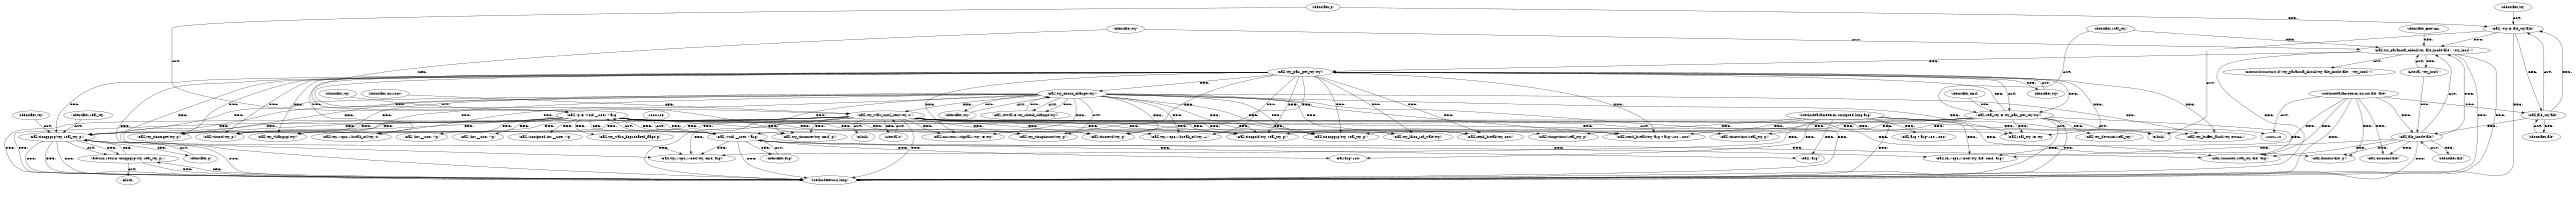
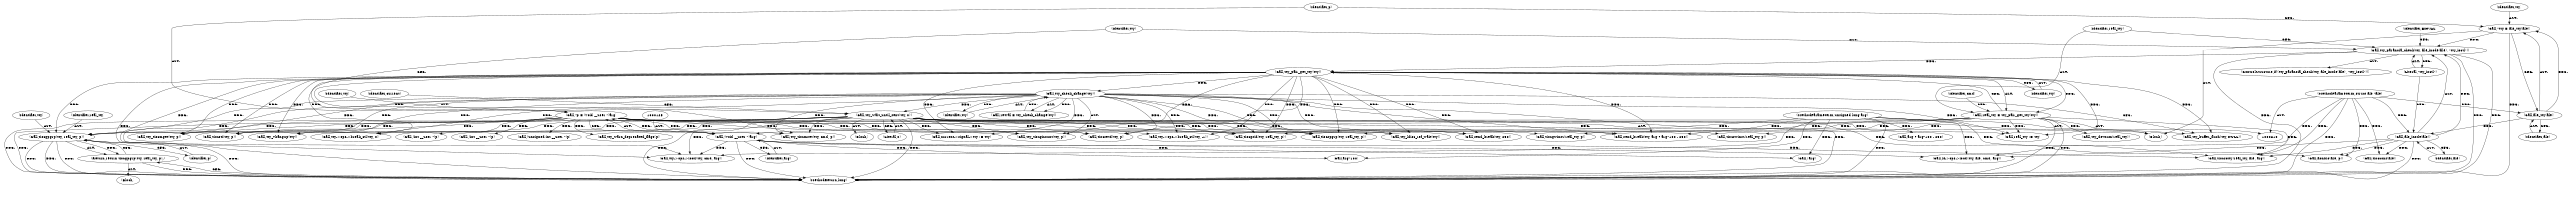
  digraph {
    n1 [label="(Call,tiocgpgrp(tty, real_tty, p))"]
    n2 [label="(Return,return tiocgpgrp(tty, real_tty, p);)"]
    n3 [label="(MethodReturn,long)"]
    n4 [label="(Identifier,p)"]
    n5 [label="(Block,)"]
    n6 [label="(Call,tty_wait_until_sent(tty, 0))"]
    n7 [label="(Call,tty_vhangup(tty))"]
    n8 [label="(Call,tty->ops->break_ctl(tty, 0))"]
    n9 [label="(Call,tiocgsid(tty, real_tty, p))"]
    n10 [label="(Call,tty_ldisc_ref_wait(tty))"]
    n11 [label="(Call,send_break(tty, arg ? arg*100 : 250))"]
    n12 [label="(Call,tty_tiocmget(tty, p))"]
    n13 [label="(Call,tiocsti(tty, p))"]
    n14 [label="(Call,tiocspgrp(tty, real_tty, p))"]
    n15 [label="(Call,tty_tiocmset(tty, cmd, p))"]
    n16 [label="(Block,)"]
    n17 [label="(Call,real_tty != tty)"]
    n18 [label="(Call,send_break(tty, 250))"]
    n19 [label="(Call,tty_buffer_flush(tty, NULL))"]
    n20 [label="(Call,tty_tiocgicount(tty, p))"]
    n21 [label="(Call,current->signal->tty != tty)"]
    n22 [label="(Literal,0)"]
    n23 [label="(Call,tiocsetd(tty, p))"]
    n24 [label="(Call,tty->ops->break_ctl(tty, -1))"]
    n25 [label="(Call,tty->ops->ioctl(tty, cmd, arg))"]
    n26 [label="(Call,tty_check_change(tty))"]
    n27 [label="(Identifier,tty)"]
    n28 [label="(Call,retval = tty_check_change(tty))"]
    n29 [label="(Call,tty_pair_get_tty(tty))"]
    n30 [label="(Call,real_tty = tty_pair_get_tty(tty))"]
    n31 [label="(Identifier,tty)"]
    n32 [label="(Block,)"]
    n33 [label="(Call,tiocsctty(real_tty, file, arg))"]
    n34 [label="(Call,tiocgwinsz(real_tty, p))"]
    n35 [label="(Call,tiocswinsz(real_tty, p))"]
    n36 [label="(Call,tty_devnum(real_tty))"]
    n37 [label="(Call,tty_paranoia_check(tty, file_inode(file), \"tty_ioctl\"))"]
    n38 [label="(ControlStructure,if (tty_paranoia_check(tty, file_inode(file), \"tty_ioctl\")))"]
    n39 [label="(Literal,\"tty_ioctl\")"]
    n40 [label="(Call,file_inode(file))"]
    n41 [label="(Call,*tty = file_tty(file))"]
    n42 [label="(Call,file_tty(file))"]
    n43 [label="(Identifier,file)"]
    n44 [label="(Call,ld->ops->ioctl(tty, file, cmd, arg))"]
    n45 [label="(Call,tioccons(file))"]
    n46 [label="(Call,fionbio(file, p))"]
    n47 [label="(Identifier,file)"]
    n48 [label="(MethodParameterIn,struct file *file)"]
-   1000110
+   1000110 [label=1000810]
    n50 [label="(Call,*p = (void __user *)arg)"]
    n51 [label="(Call,(void __user *)arg)"]
    n52 [label="(Call,(int __user *)p)"]
    n53 [label="(Call,(int __user *)p)"]
    n54 [label="(Call,(unsigned int __user *)p)"]
    n55 [label="(Call,tty_warn_deprecated_flags(p))"]
    n56 [label="(Identifier,arg)"]
    n57 [label="(Call,!arg)"]
    n58 [label="(Call,arg*100)"]
    n59 [label="(MethodParameterIn,unsigned long arg)"]
    n60 [label="(Call,arg ? arg*100 : 250)"]
    n61 [label="(Identifier,tty)"]
    n62 [label="(Identifier,tty)"]
    n63 [label="(Identifier,current)"]
    n64 [label="(Identifier,real_tty)"]
    n65 [label="(Identifier,tty)"]
    n66 [label="(Identifier,EINVAL)"]
    n67 [label="(Identifier,real_tty)"]
    n68 [label="(Identifier,tty)"]
    n69 [label="(Identifier,p)"]
    n70 [label="(Identifier,cmd)"]
    1000125
    n1 -> n2 [label="AST: "]
    n1 -> n2 [label="DDG: "]
    n1 -> n3 [label="DDG: "]
    n1 -> n3 [label="DDG: "]
    n1 -> n3 [label="DDG: "]
    n1 -> n3 [label="DDG: "]
    n1 -> n4 [label="CFG: "]
    n2 -> n1 [label="CFG: "]
    n2 -> n3 [label="DDG: "]
    n2 -> n5 [label="AST: "]
    n3 -> n2 [label="CFG: "]
    n4 -> n1 [label="AST: "]
    n6 -> n1 [label="DDG: "]
    n6 -> n3 [label="DDG: "]
    n6 -> n3 [label="DDG: "]
    n6 -> n7 [label="DDG: "]
    n6 -> n8 [label="DDG: "]
    n6 -> n9 [label="DDG: "]
    n6 -> n10 [label="DDG: "]
    n6 -> n11 [label="DDG: "]
    n6 -> n12 [label="DDG: "]
    n6 -> n13 [label="DDG: "]
    n6 -> n14 [label="DDG: "]
    n6 -> n15 [label="DDG: "]
    n6 -> n16 [label="AST: "]
    n6 -> n17 [label="DDG: "]
    n6 -> n18 [label="DDG: "]
    n6 -> n19 [label="DDG: "]
    n6 -> n20 [label="DDG: "]
    n6 -> n21 [label="DDG: "]
    n6 -> n22 [label="CFG: "]
    n6 -> n23 [label="DDG: "]
    n6 -> n24 [label="DDG: "]
    n6 -> n25 [label="DDG: "]
    n22 -> n6 [label="AST: "]
    n26 -> n1 [label="DDG: "]
    n26 -> n3 [label="DDG: "]
    n26 -> n6 [label="DDG: "]
    n26 -> n7 [label="DDG: "]
    n26 -> n8 [label="DDG: "]
    n26 -> n9 [label="DDG: "]
    n26 -> n10 [label="DDG: "]
    n26 -> n11 [label="DDG: "]
    n26 -> n12 [label="DDG: "]
    n26 -> n13 [label="DDG: "]
    n26 -> n14 [label="DDG: "]
    n26 -> n15 [label="DDG: "]
    n26 -> n17 [label="DDG: "]
    n26 -> n18 [label="DDG: "]
    n26 -> n19 [label="CFG: "]
    n26 -> n20 [label="AST: "]
    n26 -> n21 [label="DDG: "]
    n26 -> n23 [label="DDG: "]
    n26 -> n24 [label="DDG: "]
    n26 -> n25 [label="DDG: "]
    n26 -> n27 [label="CFG: "]
    n26 -> n28 [label="AST: "]
    n26 -> n28 [label="DDG: "]
    n27 -> n26 [label="AST: "]
    n28 -> n26 [label="CFG: "]
    n29 -> n1 [label="DDG: "]
    n29 -> n3 [label="DDG: "]
    n29 -> n7 [label="DDG: "]
    n29 -> n8 [label="DDG: "]
    n29 -> n9 [label="DDG: "]
    n29 -> n10 [label="DDG: "]
    n29 -> n11 [label="DDG: "]
    n29 -> n12 [label="DDG: "]
    n29 -> n13 [label="DDG: "]
    n29 -> n14 [label="DDG: "]
    n29 -> n15 [label="DDG: "]
    n29 -> n17 [label="DDG: "]
    n29 -> n18 [label="DDG: "]
    n29 -> n19 [label="DDG: "]
    n29 -> n20 [label="DDG: "]
    n29 -> n21 [label="DDG: "]
    n29 -> n23 [label="DDG: "]
    n29 -> n24 [label="DDG: "]
    n29 -> n25 [label="DDG: "]
    n29 -> n26 [label="DDG: "]
    n29 -> n30 [label="AST: "]
    n29 -> n30 [label="DDG: "]
    n29 -> n31 [label="CFG: "]
    n30 -> n1 [label="DDG: "]
    n30 -> n3 [label="DDG: "]
    n30 -> n3 [label="DDG: "]
    n30 -> n9 [label="DDG: "]
    n30 -> n14 [label="DDG: "]
    n30 -> n17 [label="DDG: "]
    n30 -> n29 [label="CFG: "]
    n30 -> n32 [label="AST: "]
    n30 -> n33 [label="DDG: "]
    n30 -> n34 [label="DDG: "]
    n30 -> n35 [label="DDG: "]
    n30 -> n36 [label="DDG: "]
    n31 -> n29 [label="AST: "]
    n37 -> n3 [label="DDG: "]
    n37 -> n3 [label="DDG: "]
    n37 -> n3 [label="DDG: "]
    n37 -> n29 [label="DDG: "]
    n37 -> n38 [label="AST: "]
    n37 -> n39 [label="CFG: "]
    n39 -> n37 [label="AST: "]
    n39 -> n40 [label="CFG: "]
    n40 -> n3 [label="DDG: "]
    n40 -> n33 [label="DDG: "]
    n40 -> n37 [label="AST: "]
    n40 -> n37 [label="DDG: "]
    n40 -> n44 [label="DDG: "]
    n40 -> n45 [label="DDG: "]
    n40 -> n46 [label="DDG: "]
    n40 -> n47 [label="CFG: "]
    n41 -> n3 [label="DDG: "]
    n41 -> n32 [label="AST: "]
    n41 -> n37 [label="DDG: "]
    n41 -> n42 [label="CFG: "]
    n42 -> n40 [label="DDG: "]
    n42 -> n41 [label="AST: "]
    n42 -> n41 [label="DDG: "]
    n42 -> n43 [label="CFG: "]
    n43 -> n42 [label="AST: "]
    n47 -> n40 [label="AST: "]
    n48 -> n3 [label="DDG: "]
    n48 -> n33 [label="DDG: "]
    n48 -> n40 [label="DDG: "]
    n48 -> n42 [label="DDG: "]
    n48 -> n44 [label="DDG: "]
    n48 -> n45 [label="DDG: "]
    n48 -> n46 [label="DDG: "]
    n48 -> 1000110 [label="AST: "]
    n50 -> n1 [label="DDG: "]
    n50 -> n3 [label="DDG: "]
    n50 -> n3 [label="DDG: "]
    n50 -> n9 [label="DDG: "]
    n50 -> n12 [label="DDG: "]
    n50 -> n13 [label="DDG: "]
    n50 -> n14 [label="DDG: "]
    n50 -> n15 [label="DDG: "]
    n50 -> n20 [label="DDG: "]
    n50 -> n23 [label="DDG: "]
    n50 -> n32 [label="AST: "]
    n50 -> n34 [label="DDG: "]
    n50 -> n35 [label="DDG: "]
    n50 -> n46 [label="DDG: "]
    n50 -> n51 [label="CFG: "]
    n50 -> n52 [label="DDG: "]
    n50 -> n53 [label="DDG: "]
    n50 -> n54 [label="DDG: "]
    n50 -> n55 [label="DDG: "]
    n51 -> n3 [label="DDG: "]
    n51 -> n25 [label="DDG: "]
    n51 -> n33 [label="DDG: "]
    n51 -> n44 [label="DDG: "]
    n51 -> n50 [label="AST: "]
    n51 -> n50 [label="DDG: "]
    n51 -> n56 [label="CFG: "]
    n51 -> n57 [label="DDG: "]
    n51 -> n58 [label="DDG: "]
    n56 -> n51 [label="AST: "]
    n59 -> n3 [label="DDG: "]
    n59 -> n11 [label="DDG: "]
    n59 -> n25 [label="DDG: "]
    n59 -> n33 [label="DDG: "]
    n59 -> n44 [label="DDG: "]
    n59 -> 1000110 [label="AST: "]
    n59 -> n51 [label="DDG: "]
    n59 -> n57 [label="DDG: "]
    n59 -> n58 [label="DDG: "]
    n59 -> n60 [label="DDG: "]
    n61 -> n6 [label="AST: "]
    n62 -> n1 [label="AST: "]
    n63 -> n6 [label="CFG: "]
    n64 -> n1 [label="AST: "]
    n65 -> n37 [label="AST: "]
    n65 -> n50 [label="CFG: "]
    n66 -> n37 [label="CFG: "]
    n67 -> n30 [label="AST: "]
    n67 -> n37 [label="CFG: "]
    n68 -> n41 [label="AST: "]
    n69 -> n41 [label="CFG: "]
    n69 -> n50 [label="AST: "]
    n70 -> n30 [label="CFG: "]
    1000125 -> n51 [label="AST: "]
  }
